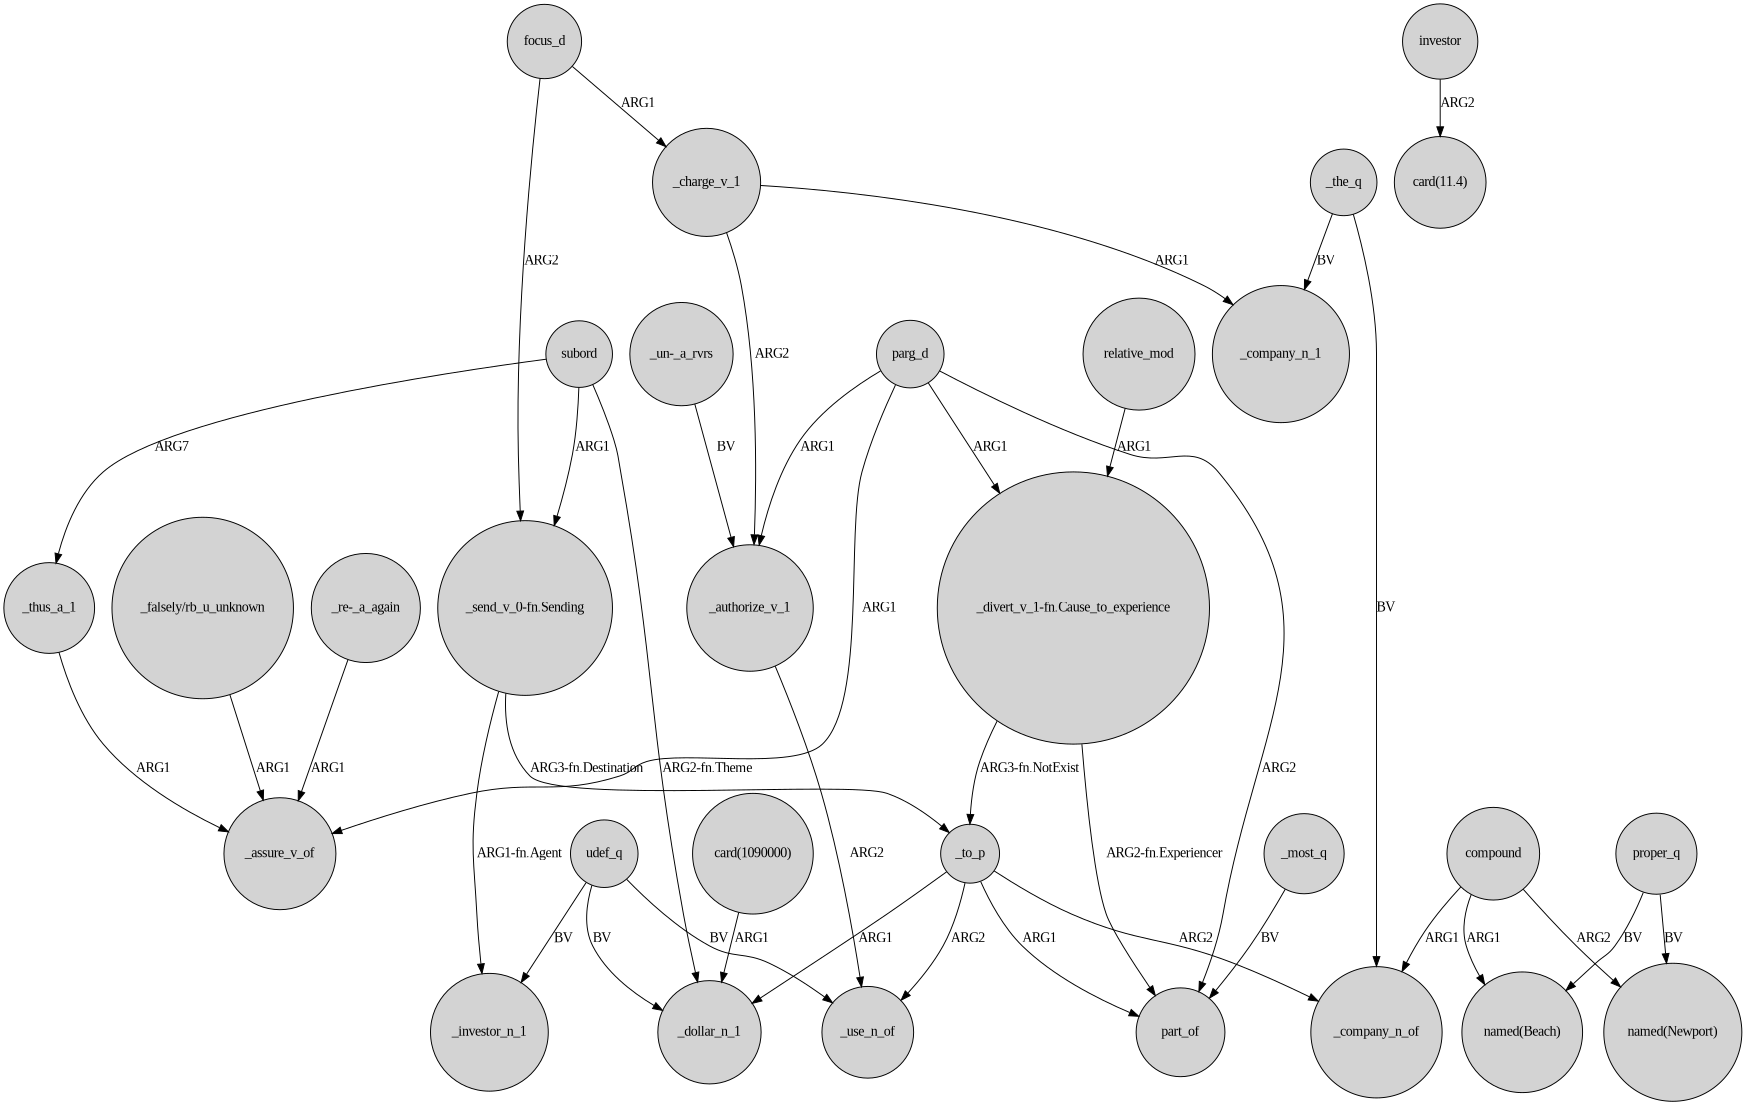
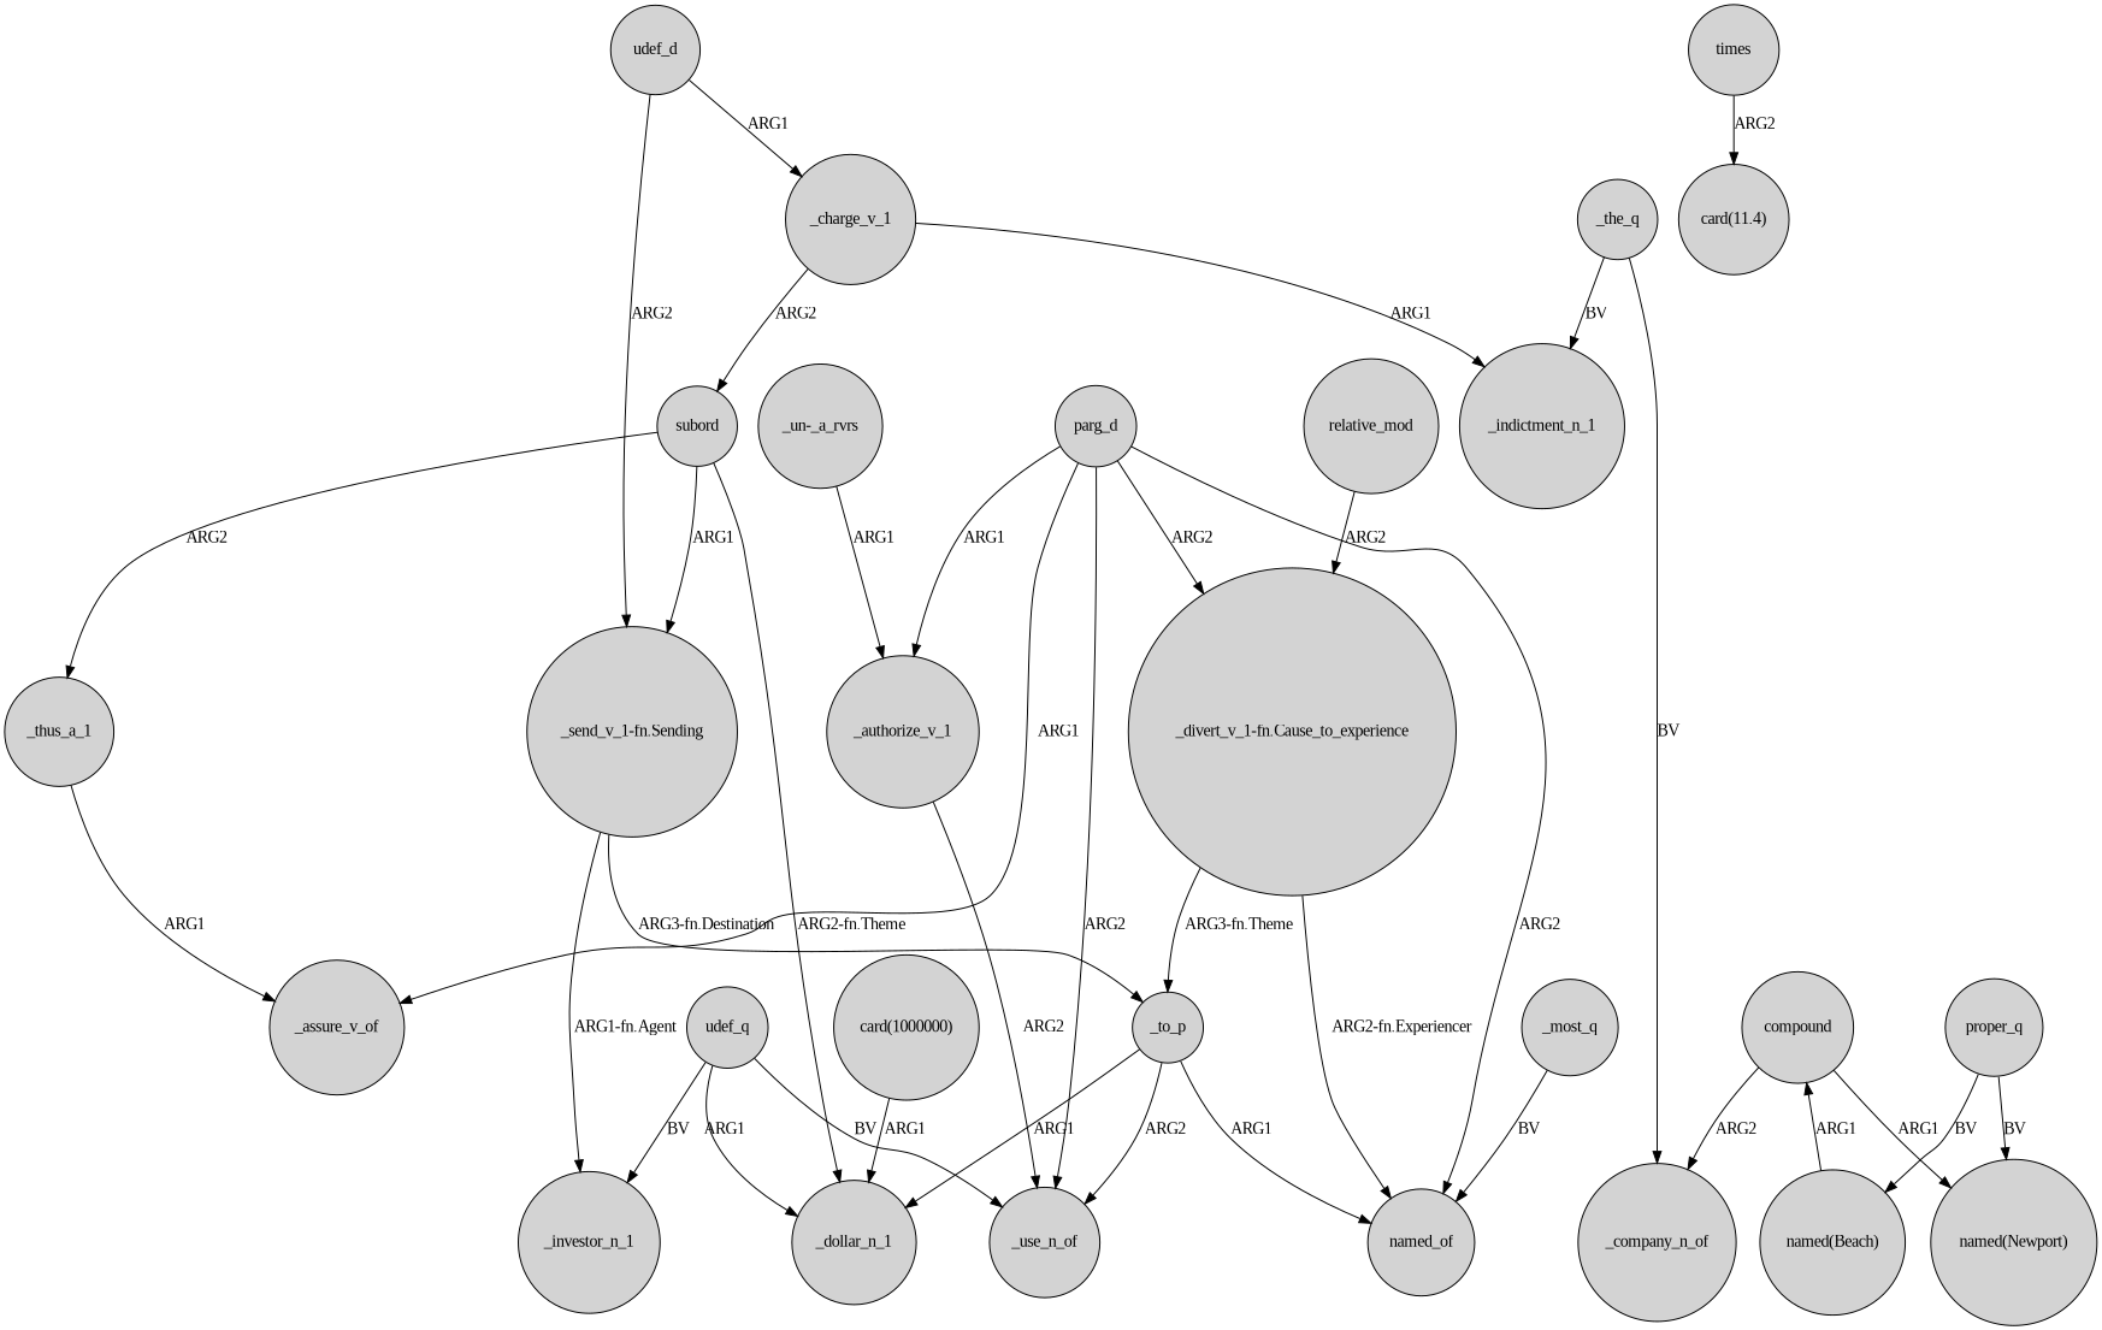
  digraph {
    fontname="Liberation Serif"
    node [fontname="Liberation Serif" shape=circle style=filled]
    edge [fontname="Liberation Serif"]
-   "card(1000000)" [label="card(1090000)"]
+   "card(1000000)"
    _dollar_n_1
    "_divert_v_1-fn.Cause_to_experience"
-   part_of
+   part_of [label=named_of]
    _to_p
    _use_n_of
    _company_n_of
-   focus_d
-   "_send_v_1-fn.Sending" [label="_send_v_0-fn.Sending"]
+   focus_d [label=udef_d]
+   "_send_v_1-fn.Sending"
    _charge_v_1
    _investor_n_1
    subord
-   _indictment_n_1 [label=_company_n_1]
+   _indictment_n_1
    _thus_a_1
    _assure_v_of
    udef_q
    proper_q
    "named(Newport)"
    "named(Beach)"
    parg_d
    _authorize_v_1
    relative_mod
    compound
-   "_re-_a_again"
    _the_q
-   "_falsely/rb_u_unknown"
-   times [label=investor]
+   times
    "card(11.4)"
    "_un-_a_rvrs"
    _most_q
    "card(1000000)" -> _dollar_n_1 [label=ARG1]
    "_divert_v_1-fn.Cause_to_experience" -> part_of [label="ARG2-fn.Experiencer"]
-   "_divert_v_1-fn.Cause_to_experience" -> _to_p [label="ARG3-fn.NotExist"]
+   "_divert_v_1-fn.Cause_to_experience" -> _to_p [label="ARG3-fn.Theme"]
    _to_p -> _dollar_n_1 [label=ARG1]
    _to_p -> part_of [label=ARG1]
    _to_p -> _use_n_of [label=ARG2]
-   _to_p -> _company_n_of [label=ARG2]
    focus_d -> "_send_v_1-fn.Sending" [label=ARG2]
    focus_d -> _charge_v_1 [label=ARG1]
    "_send_v_1-fn.Sending" -> _to_p [label="ARG3-fn.Destination"]
    "_send_v_1-fn.Sending" -> _investor_n_1 [label="ARG1-fn.Agent"]
-   _charge_v_1 -> _authorize_v_1 [label=ARG2]
+   _charge_v_1 -> subord [label=ARG2]
    _charge_v_1 -> _indictment_n_1 [label=ARG1]
    subord -> _dollar_n_1 [label="ARG2-fn.Theme"]
    subord -> "_send_v_1-fn.Sending" [label=ARG1]
-   subord -> _thus_a_1 [label=ARG7]
+   subord -> _thus_a_1 [label=ARG2]
    _thus_a_1 -> _assure_v_of [label=ARG1]
-   udef_q -> _dollar_n_1 [label=BV]
+   udef_q -> _dollar_n_1 [label=ARG1]
    udef_q -> _use_n_of [label=BV]
    udef_q -> _investor_n_1 [label=BV]
    proper_q -> "named(Newport)" [label=BV]
    proper_q -> "named(Beach)" [label=BV]
-   parg_d -> "_divert_v_1-fn.Cause_to_experience" [label=ARG1]
+   parg_d -> "_divert_v_1-fn.Cause_to_experience" [label=ARG2]
    parg_d -> part_of [label=ARG2]
+   parg_d -> _use_n_of [label=ARG2]
    parg_d -> _assure_v_of [label=ARG1]
    parg_d -> _authorize_v_1 [label=ARG1]
    _authorize_v_1 -> _use_n_of [label=ARG2]
-   relative_mod -> "_divert_v_1-fn.Cause_to_experience" [label=ARG1]
-   compound -> _company_n_of [label=ARG1]
-   compound -> "named(Newport)" [label=ARG2]
-   compound -> "named(Beach)" [label=ARG1]
-   "_re-_a_again" -> _assure_v_of [label=ARG1]
+   relative_mod -> "_divert_v_1-fn.Cause_to_experience" [label=ARG2]
+   compound -> _company_n_of [label=ARG2]
+   compound -> "named(Newport)" [label=ARG1]
+   "named(Beach)" -> compound [label=ARG1]
    _the_q -> _company_n_of [label=BV]
    _the_q -> _indictment_n_1 [label=BV]
-   "_falsely/rb_u_unknown" -> _assure_v_of [label=ARG1]
    times -> "card(11.4)" [label=ARG2]
-   "_un-_a_rvrs" -> _authorize_v_1 [label=BV]
+   "_un-_a_rvrs" -> _authorize_v_1 [label=ARG1]
    _most_q -> part_of [label=BV]
  }
